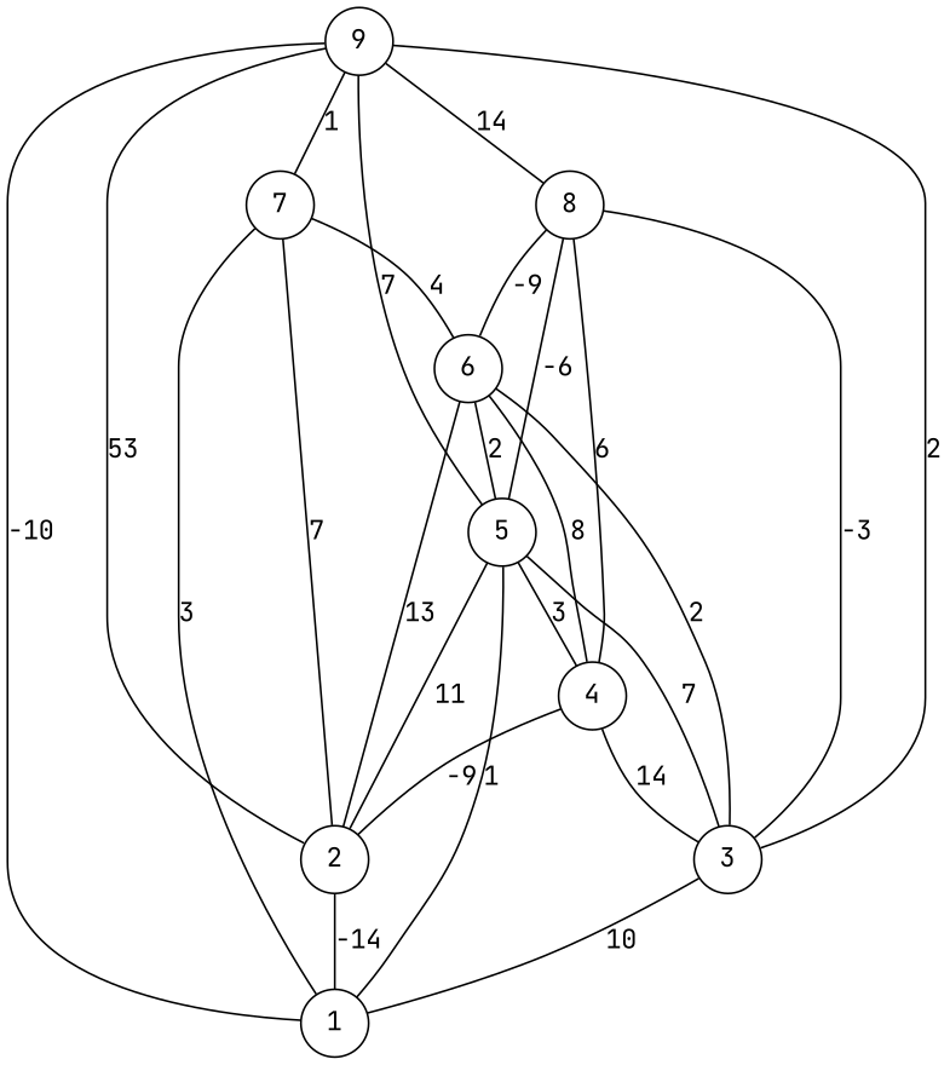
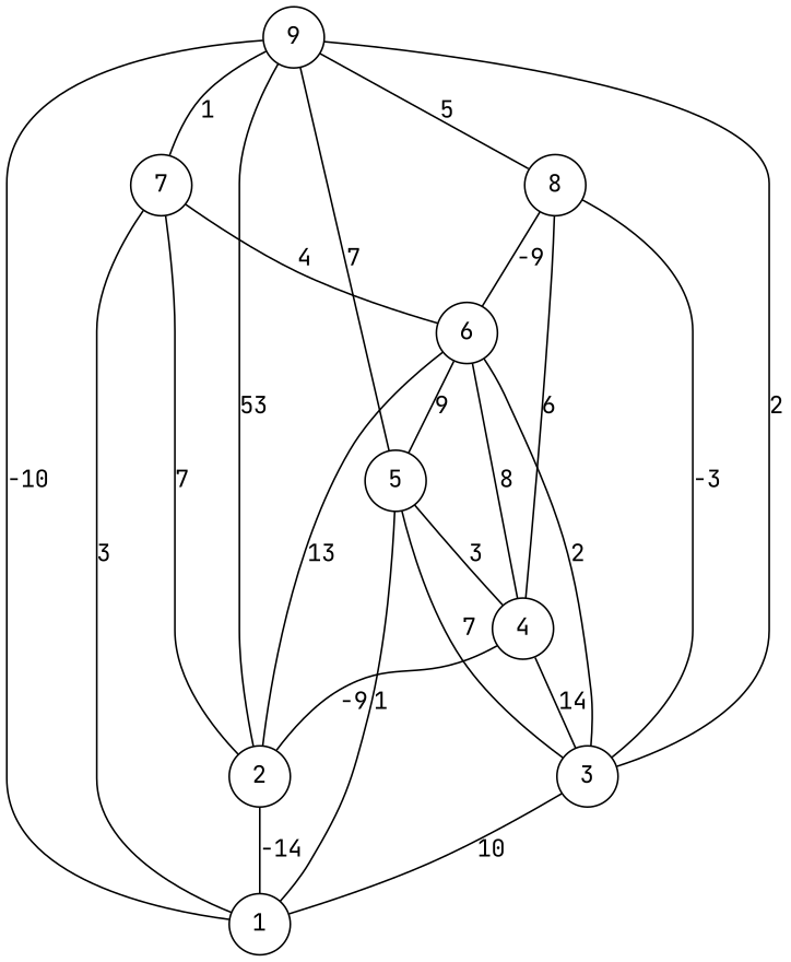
  graph {
    fontname="JetBrains Mono"
    node [fontname="JetBrains Mono" shape=circle]
    edge [fontname="JetBrains Mono"]
    9
    1
    2
    3
    5
    7
    8
    4
    6
    9 -- 1 [label=-10]
    9 -- 2 [label=53]
    9 -- 3 [label=2]
    9 -- 5 [label=7]
    9 -- 7 [label=1]
-   9 -- 8 [label=14]
+   9 -- 8 [label=5]
    2 -- 1 [label=-14]
    3 -- 1 [label=10]
    5 -- 1 [label=1]
-   5 -- 2 [label=11]
    5 -- 3 [label=7]
    5 -- 4 [label=3]
    7 -- 1 [label=3]
    7 -- 2 [label=7]
    7 -- 6 [label=4]
    8 -- 3 [label=-3]
-   8 -- 5 [label=-6]
    8 -- 4 [label=6]
    8 -- 6 [label=-9]
    4 -- 2 [label=-9]
    4 -- 3 [label=14]
    6 -- 2 [label=13]
    6 -- 3 [label=2]
-   6 -- 5 [label=2]
+   6 -- 5 [label=9]
    6 -- 4 [label=8]
  }
